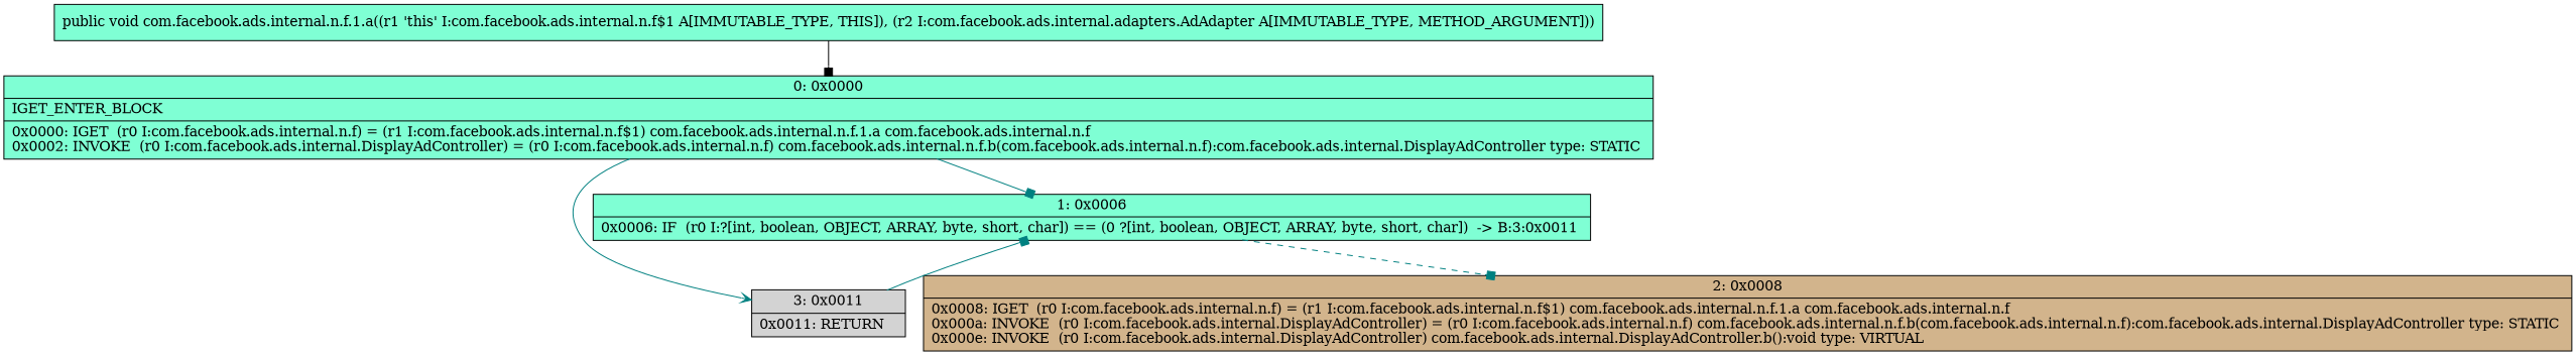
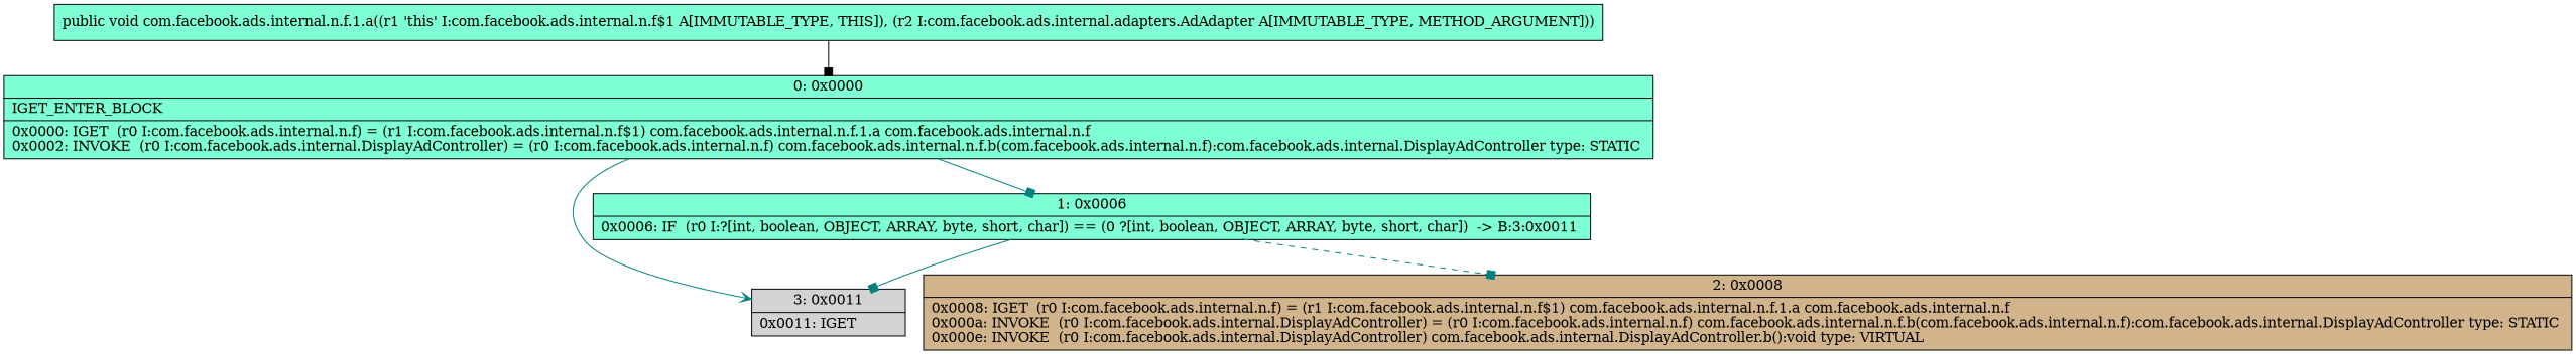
  digraph {
    node [fillcolor=aquamarine shape=record style=filled]
    edge [arrowhead=box color=teal]
    n1 [label="{0\:\ 0x0000|IGET_ENTER_BLOCK\l|0x0000: IGET  (r0 I:com.facebook.ads.internal.n.f) = (r1 I:com.facebook.ads.internal.n.f$1) com.facebook.ads.internal.n.f.1.a com.facebook.ads.internal.n.f \l0x0002: INVOKE  (r0 I:com.facebook.ads.internal.DisplayAdController) = (r0 I:com.facebook.ads.internal.n.f) com.facebook.ads.internal.n.f.b(com.facebook.ads.internal.n.f):com.facebook.ads.internal.DisplayAdController type: STATIC \l}"]
    n2 [label="{1\:\ 0x0006|0x0006: IF  (r0 I:?[int, boolean, OBJECT, ARRAY, byte, short, char]) == (0 ?[int, boolean, OBJECT, ARRAY, byte, short, char])  \-\> B:3:0x0011 \l}"]
-   n3 [fillcolor=lightgrey label="{3\:\ 0x0011|0x0011: RETURN   \l}"]
+   n3 [fillcolor=lightgrey label="{3\:\ 0x0011|0x0011: IGET   \l}"]
    n4 [fillcolor=tan label="{2\:\ 0x0008|0x0008: IGET  (r0 I:com.facebook.ads.internal.n.f) = (r1 I:com.facebook.ads.internal.n.f$1) com.facebook.ads.internal.n.f.1.a com.facebook.ads.internal.n.f \l0x000a: INVOKE  (r0 I:com.facebook.ads.internal.DisplayAdController) = (r0 I:com.facebook.ads.internal.n.f) com.facebook.ads.internal.n.f.b(com.facebook.ads.internal.n.f):com.facebook.ads.internal.DisplayAdController type: STATIC \l0x000e: INVOKE  (r0 I:com.facebook.ads.internal.DisplayAdController) com.facebook.ads.internal.DisplayAdController.b():void type: VIRTUAL \l}"]
    n5 [label="{public void com.facebook.ads.internal.n.f.1.a((r1 'this' I:com.facebook.ads.internal.n.f$1 A[IMMUTABLE_TYPE, THIS]), (r2 I:com.facebook.ads.internal.adapters.AdAdapter A[IMMUTABLE_TYPE, METHOD_ARGUMENT])) }"]
    n1 -> n2
    n1 -> n3 [arrowhead=vee]
-   n3 -> n2
+   n2 -> n3
    n2 -> n4 [style=dashed]
    n5 -> n1 [color=black]
  }
